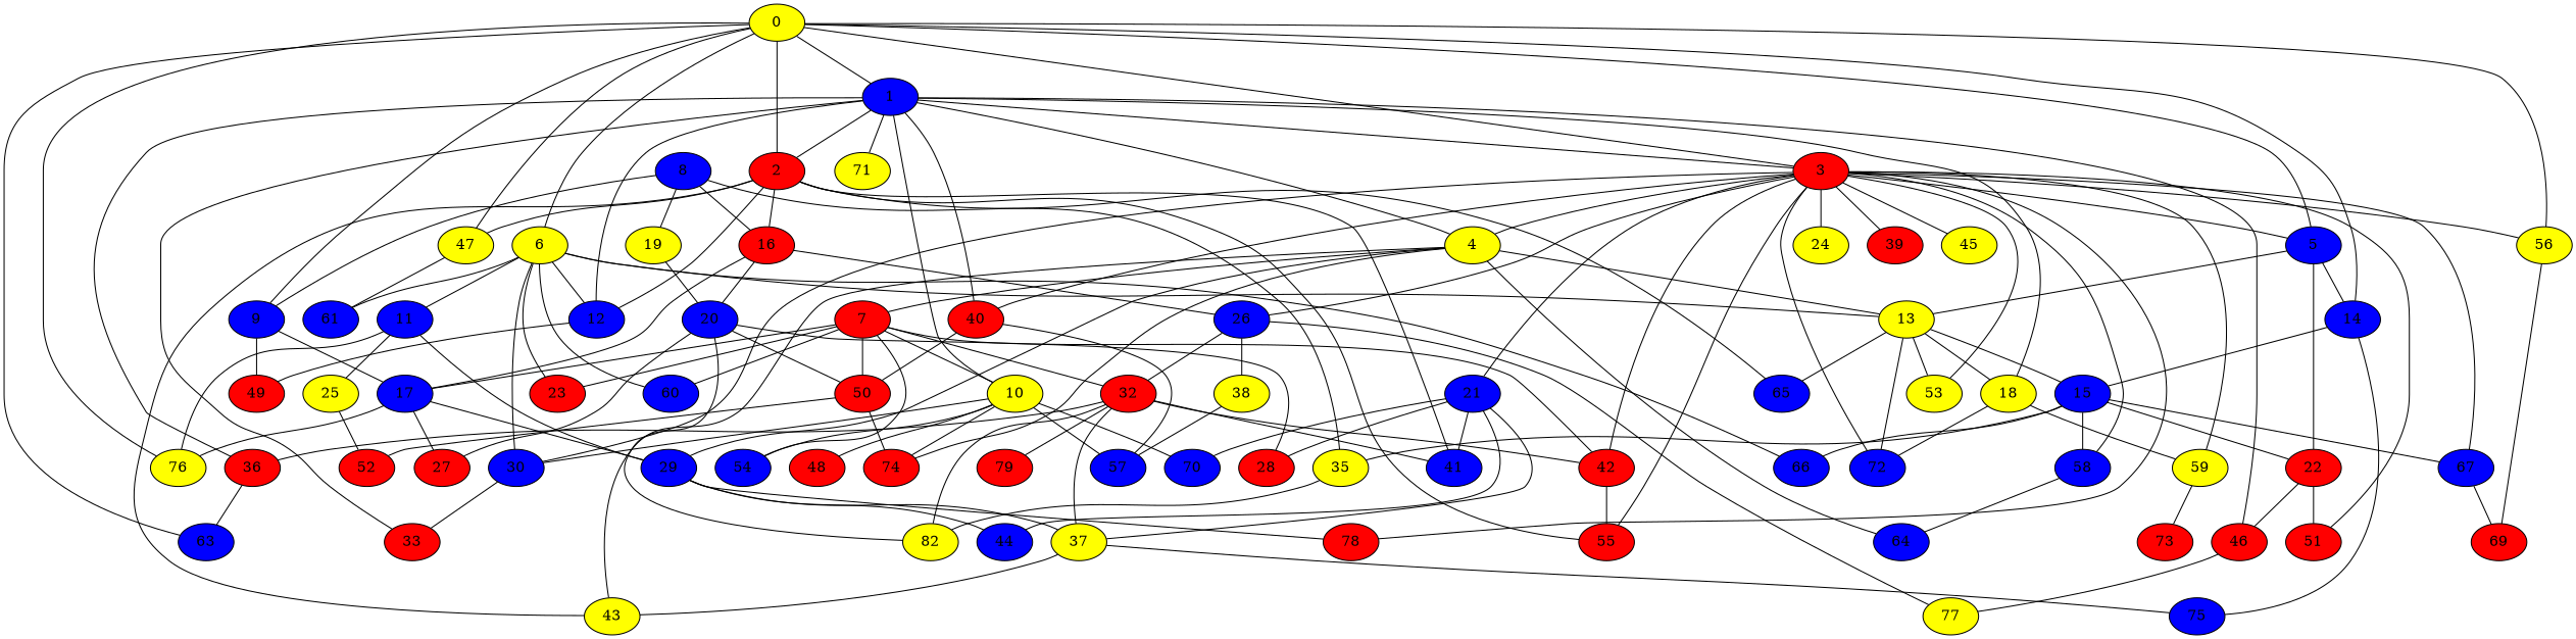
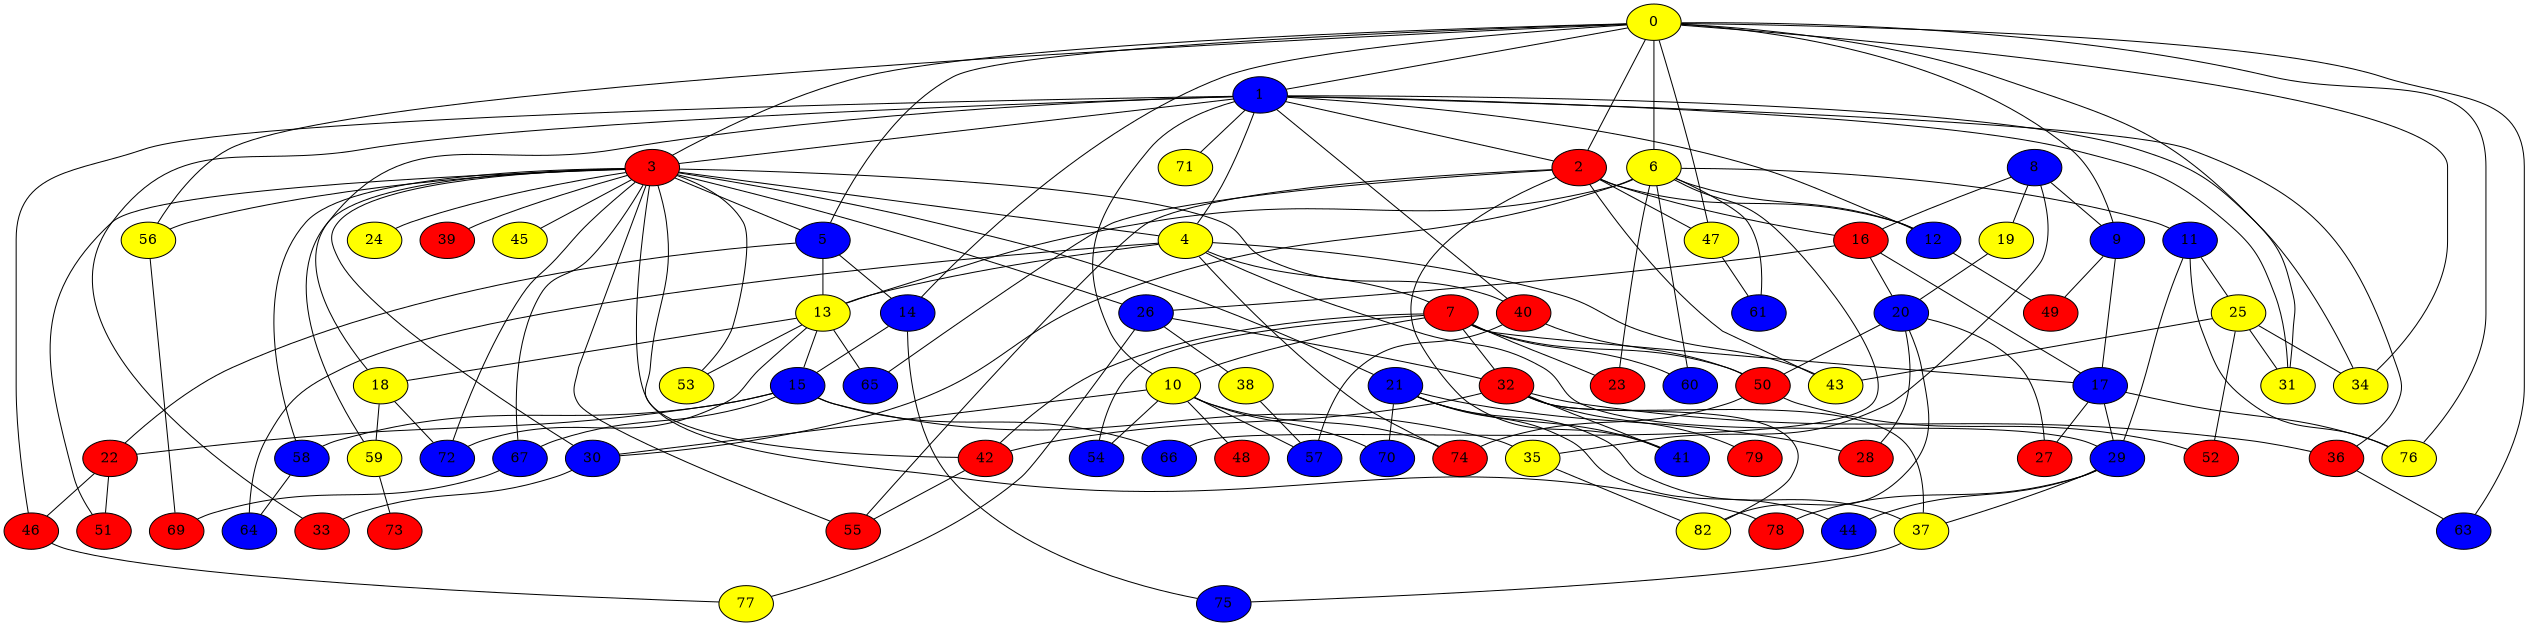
  graph {
    node [fillcolor=blue style=filled]
    0 [fillcolor=yellow]
    1
    2 [fillcolor=red]
    3 [fillcolor=red]
    5
    6 [fillcolor=yellow]
    9
    14
+   31 [fillcolor=yellow]
+   34 [fillcolor=yellow]
    56 [fillcolor=yellow]
    63
    76 [fillcolor=yellow]
    47 [fillcolor=yellow]
    4 [fillcolor=yellow]
    10 [fillcolor=yellow]
    12
    18 [fillcolor=yellow]
    33 [fillcolor=red]
    36 [fillcolor=red]
    40 [fillcolor=red]
    46 [fillcolor=red]
    71 [fillcolor=yellow]
    16 [fillcolor=red]
    41
    43 [fillcolor=yellow]
    55 [fillcolor=red]
    65
    21
    24 [fillcolor=yellow]
    26
    30
    39 [fillcolor=red]
    42 [fillcolor=red]
    45 [fillcolor=yellow]
    51 [fillcolor=red]
    53 [fillcolor=yellow]
    58
    59 [fillcolor=yellow]
    67
    72
    78 [fillcolor=red]
    13 [fillcolor=yellow]
    22 [fillcolor=red]
    11
    23 [fillcolor=red]
    60
    61
    66
    17
    49 [fillcolor=red]
    15
    75
    69 [fillcolor=red]
    7 [fillcolor=red]
    29
    64
    74 [fillcolor=red]
    54
    48 [fillcolor=red]
    57
    70
    50 [fillcolor=red]
    77 [fillcolor=yellow]
    20
    28 [fillcolor=red]
    37 [fillcolor=yellow]
    44
    32 [fillcolor=red]
    38 [fillcolor=yellow]
    73 [fillcolor=red]
    25 [fillcolor=yellow]
    27 [fillcolor=red]
    n74 [fillcolor=yellow label=82]
    79 [fillcolor=red]
    52 [fillcolor=red]
    8
    19 [fillcolor=yellow]
    35 [fillcolor=yellow]
    0 -- 1
    0 -- 2
    0 -- 3
    0 -- 5
    0 -- 6
    0 -- 9
    0 -- 14
+   0 -- 31
+   0 -- 34
    0 -- 56
    0 -- 63
    0 -- 76
    0 -- 47
    1 -- 2
    1 -- 3
+   1 -- 31
+   1 -- 34
    1 -- 4
    1 -- 10
    1 -- 12
    1 -- 18
    1 -- 33
    1 -- 36
    1 -- 40
    1 -- 46
    1 -- 71
    2 -- 47
    2 -- 12
    2 -- 16
    2 -- 41
    2 -- 43
    2 -- 55
    2 -- 65
    3 -- 5
    3 -- 56
    3 -- 4
    3 -- 40
    3 -- 55
    3 -- 21
    3 -- 24
    3 -- 26
    3 -- 30
    3 -- 39
    3 -- 42
    3 -- 45
    3 -- 51
    3 -- 53
    3 -- 58
    3 -- 59
    3 -- 67
    3 -- 72
    3 -- 78
    5 -- 14
    5 -- 13
    5 -- 22
    6 -- 12
    6 -- 30
    6 -- 13
    6 -- 11
    6 -- 23
    6 -- 60
    6 -- 61
    6 -- 66
    9 -- 17
    9 -- 49
    14 -- 15
    14 -- 75
    56 -- 69
    47 -- 61
    4 -- 43
    4 -- 13
    4 -- 7
    4 -- 29
    4 -- 64
    4 -- 74
    10 -- 30
    10 -- 74
    10 -- 54
    10 -- 48
    10 -- 57
    10 -- 70
    12 -- 49
    18 -- 59
    18 -- 72
    36 -- 63
    40 -- 57
    40 -- 50
    46 -- 77
    16 -- 26
    16 -- 17
    16 -- 20
    21 -- 41
    21 -- 70
    21 -- 28
    21 -- 37
    21 -- 44
    26 -- 77
    26 -- 32
    26 -- 38
    30 -- 33
    42 -- 55
    58 -- 64
    59 -- 73
    67 -- 69
    13 -- 18
    13 -- 65
    13 -- 53
    13 -- 72
    13 -- 15
    22 -- 46
    22 -- 51
    11 -- 76
    11 -- 29
    11 -- 25
    17 -- 76
    17 -- 29
    17 -- 27
    15 -- 58
    15 -- 67
    15 -- 22
    15 -- 66
    15 -- 35
    7 -- 10
    7 -- 42
    7 -- 23
    7 -- 60
    7 -- 17
    7 -- 54
    7 -- 50
    7 -- 32
    29 -- 78
    29 -- 37
    29 -- 44
    50 -- 74
    50 -- 52
    20 -- 50
    20 -- 28
    20 -- 27
    20 -- n74
-   37 -- 43
+   25 -- 43
    37 -- 75
    32 -- 36
    32 -- 41
    32 -- 42
    32 -- 37
    32 -- n74
    32 -- 79
    38 -- 57
+   25 -- 31
+   25 -- 34
    25 -- 52
    8 -- 9
    8 -- 16
    8 -- 19
    8 -- 35
    19 -- 20
    35 -- n74
  }
